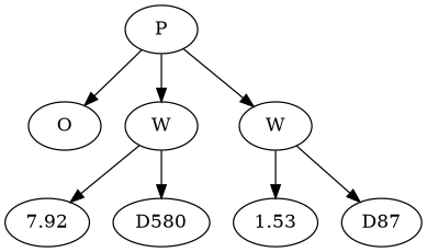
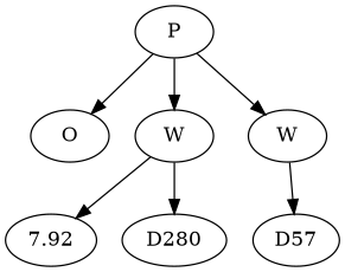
  digraph {
    n1 [label=O]
    n2 [label=P]
    n3 [label=W]
    n4 [label=W]
    n5 [label=7.92]
-   n6 [label=D580]
-   n7 [label=1.53]
-   n8 [label=D87]
+   n6 [label=D280]
+   n8 [label=D57]
    n2 -> n1
    n2 -> n3
    n2 -> n4
    n3 -> n5
    n3 -> n6
-   n4 -> n7
    n4 -> n8
  }
